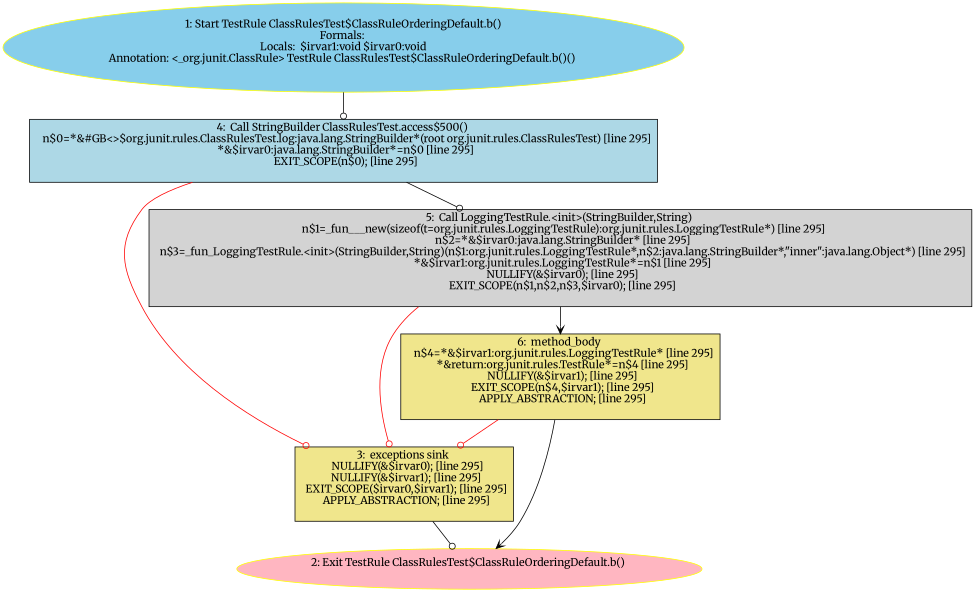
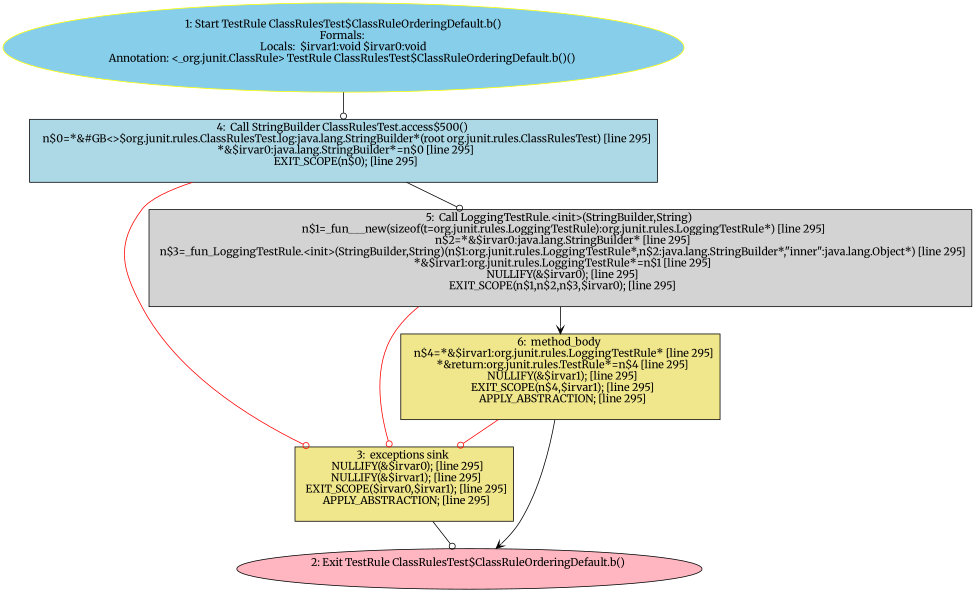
  digraph {
    fontname=Merriweather
    node [style=filled fillcolor=khaki fontname=Merriweather shape=box]
    edge [arrowhead=odot fontname=Merriweather]
    n1 [color=yellow label="1: Start TestRule ClassRulesTest$ClassRuleOrderingDefault.b()\nFormals: \nLocals:  $irvar1:void $irvar0:void\nAnnotation: <_org.junit.ClassRule> TestRule ClassRulesTest$ClassRuleOrderingDefault.b()() \n  " fillcolor=skyblue shape=""]
    n2 [label="4:  Call StringBuilder ClassRulesTest.access$500() \n   n$0=*&#GB<>$org.junit.rules.ClassRulesTest.log:java.lang.StringBuilder*(root org.junit.rules.ClassRulesTest) [line 295]\n  *&$irvar0:java.lang.StringBuilder*=n$0 [line 295]\n  EXIT_SCOPE(n$0); [line 295]\n " fillcolor=lightblue]
    n3 [label="3:  exceptions sink \n   NULLIFY(&$irvar0); [line 295]\n  NULLIFY(&$irvar1); [line 295]\n  EXIT_SCOPE($irvar0,$irvar1); [line 295]\n  APPLY_ABSTRACTION; [line 295]\n "]
    n4 [label="5:  Call LoggingTestRule.<init>(StringBuilder,String) \n   n$1=_fun___new(sizeof(t=org.junit.rules.LoggingTestRule):org.junit.rules.LoggingTestRule*) [line 295]\n  n$2=*&$irvar0:java.lang.StringBuilder* [line 295]\n  n$3=_fun_LoggingTestRule.<init>(StringBuilder,String)(n$1:org.junit.rules.LoggingTestRule*,n$2:java.lang.StringBuilder*,\"inner\":java.lang.Object*) [line 295]\n  *&$irvar1:org.junit.rules.LoggingTestRule*=n$1 [line 295]\n  NULLIFY(&$irvar0); [line 295]\n  EXIT_SCOPE(n$1,n$2,n$3,$irvar0); [line 295]\n " fillcolor=lightgrey]
-   n5 [color=yellow label="2: Exit TestRule ClassRulesTest$ClassRuleOrderingDefault.b() \n  " fillcolor=lightpink shape=""]
+   n5 [color=black label="2: Exit TestRule ClassRulesTest$ClassRuleOrderingDefault.b() \n  " fillcolor=lightpink shape=""]
    n6 [label="6:  method_body \n   n$4=*&$irvar1:org.junit.rules.LoggingTestRule* [line 295]\n  *&return:org.junit.rules.TestRule*=n$4 [line 295]\n  NULLIFY(&$irvar1); [line 295]\n  EXIT_SCOPE(n$4,$irvar1); [line 295]\n  APPLY_ABSTRACTION; [line 295]\n "]
    n1 -> n2
    n2 -> n3 [color=red]
    n2 -> n4
    n3 -> n5
    n4 -> n3 [color=red]
    n4 -> n6 [arrowhead=vee]
    n6 -> n3 [color=red]
    n6 -> n5 [arrowhead=vee]
  }
